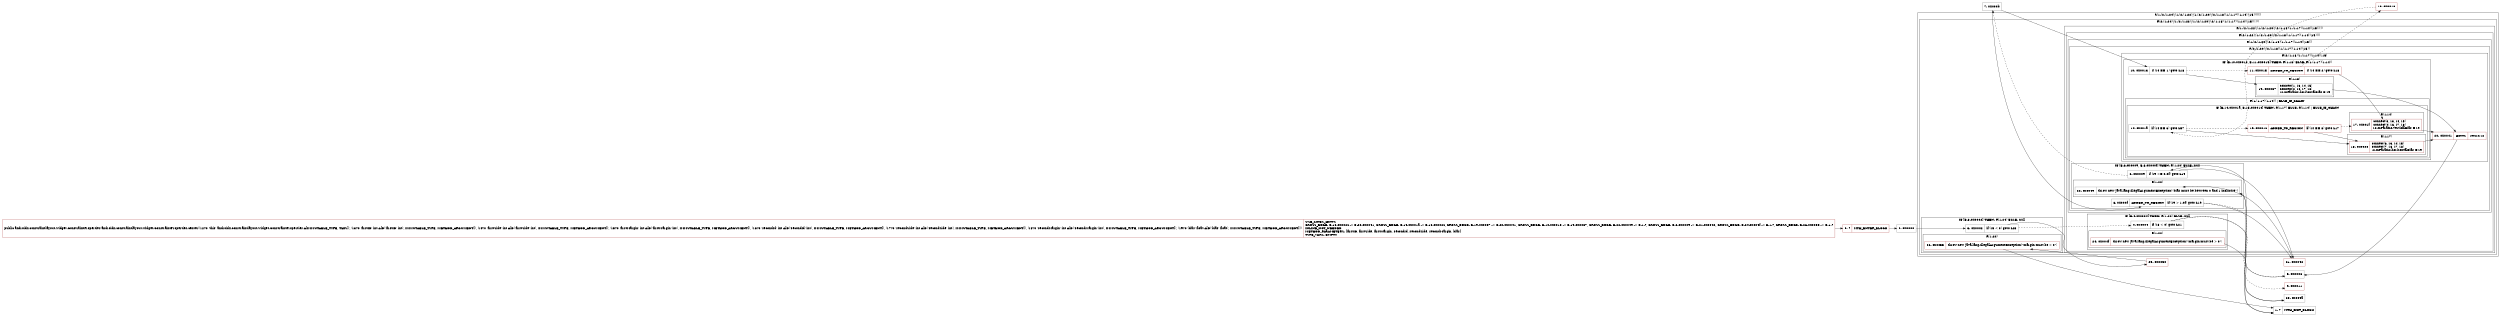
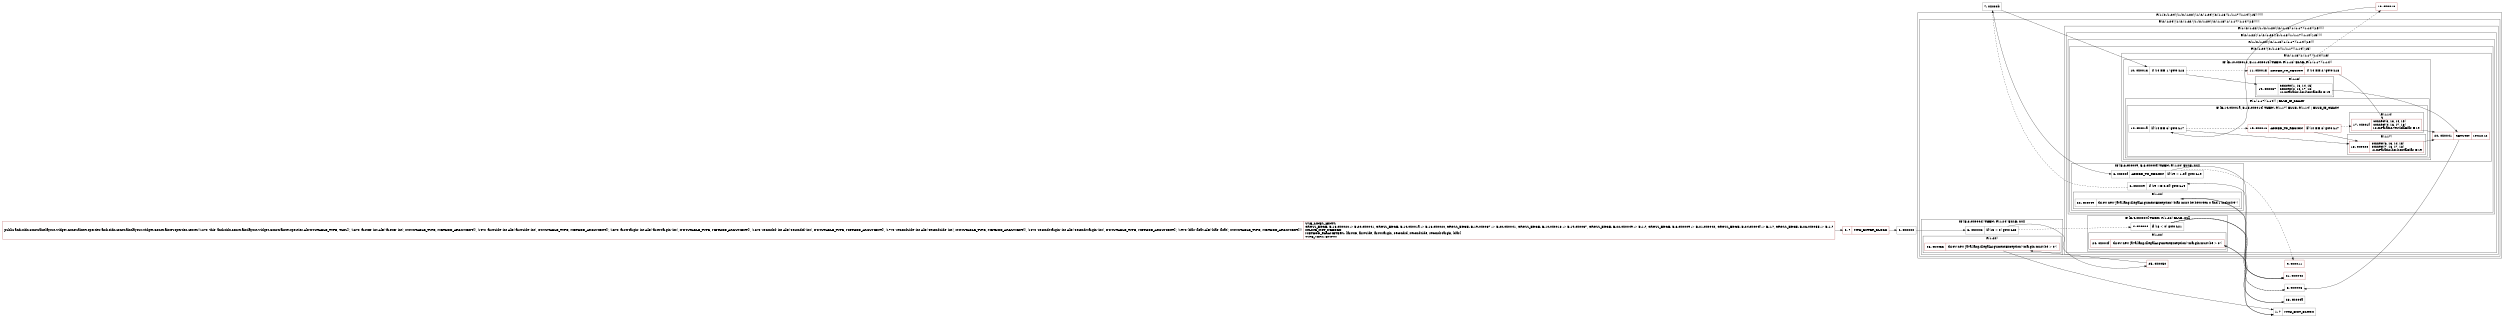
  digraph {
    rankdir=LR
    node [color=brown shape=record]
    n1 [label="{26\:\ 0x0055|throw new java.lang.IllegalArgumentException(\"margin must be \> 0\")\l}"]
    n2 [color=gray40 label="{3\:\ 0x0002|if (r5 \< 0) goto L23\l}"]
    n3 [label="{24\:\ 0x004f|throw new java.lang.IllegalArgumentException(\"margin must be \> 0\")\l}"]
    n4 [color=gray40 label="{4\:\ 0x0004|if (r8 \< 0) goto L21\l}"]
    n5 [color=gray40 label="{22\:\ 0x0049|throw new java.lang.IllegalArgumentException(\"bias must be between 0 and 1 inclusive\")\l}"]
    n6 [color=gray40 label="{6\:\ 0x0009|if (r9 \<= 0.0f) goto L19\l}"]
    n7 [color=gray40 label="{8\:\ 0x000f|ADDED_TO_REGION\l|if (r9 \> 1.0f) goto L19\l}"]
    n8 [color=gray40 label="{19\:\ 0x0037|connect(1, r3, r4, r5)\lconnect(2, r6, r7, r8)\lr2.mParams.horizontalBias = r9\l}"]
    n9 [label="{18\:\ 0x002c|connect(6, r3, r4, r5)\lconnect(7, r6, r7, r8)\lr2.mParams.horizontalBias = r9\l}"]
    n10 [label="{17\:\ 0x001f|connect(3, r3, r4, r5)\lconnect(4, r6, r7, r8)\lr2.mParams.verticalBias = r9\l}"]
-   n11 [color=gray40 label="{14\:\ 0x001a|if (r4 == 6) goto L57\l}"]
+   n11 [color=gray40 label="{14\:\ 0x001a|if (r4 == 6) goto L17\l}"]
    n12 [label="{15\:\ 0x001c|ADDED_TO_REGION\l|if (r4 == 8) goto L17\l}"]
    n13 [color=gray40 label="{10\:\ 0x0013|if (r4 == 1) goto L18\l}"]
    n14 [label="{11\:\ 0x0015|ADDED_TO_REGION\l|if (r4 == 2) goto L18\l}"]
-   n15 [label="{20\:\ 0x0041|HINTS\l|return r2\l}"]
+   n15 [label="{20\:\ 0x0041|RETURN\l|return r2\l}"]
    n16 [color=gray40 label="{1\:\ ?|MTH_EXIT_BLOCK\l}"]
    n17 [label="{25\:\ 0x0050}"]
    n18 [color=gray40 label="{5\:\ 0x0006}"]
    n19 [color=gray40 label="{23\:\ 0x004a}"]
    n20 [color=gray40 label="{7\:\ 0x000b}"]
    n21 [label="{21\:\ 0x0042}"]
    n22 [label="{9\:\ 0x0011}"]
    n23 [label="{13\:\ 0x0018}"]
    n24 [label="{0\:\ ?|MTH_ENTER_BLOCK\l}"]
    n25 [color=gray40 label="{2\:\ 0x0000}"]
    n26 [label="{public androidx.constraintlayout.widget.ConstraintProperties androidx.constraintlayout.widget.ConstraintProperties.center((r2v0 'this' androidx.constraintlayout.widget.ConstraintProperties A[IMMUTABLE_TYPE, THIS]), (r3v0 'firstID' int A[D('firstID' int), IMMUTABLE_TYPE, METHOD_ARGUMENT]), (r4v0 'firstSide' int A[D('firstSide' int), IMMUTABLE_TYPE, METHOD_ARGUMENT]), (r5v0 'firstMargin' int A[D('firstMargin' int), IMMUTABLE_TYPE, METHOD_ARGUMENT]), (r6v0 'secondId' int A[D('secondId' int), IMMUTABLE_TYPE, METHOD_ARGUMENT]), (r7v0 'secondSide' int A[D('secondSide' int), IMMUTABLE_TYPE, METHOD_ARGUMENT]), (r8v0 'secondMargin' int A[D('secondMargin' int), IMMUTABLE_TYPE, METHOD_ARGUMENT]), (r9v0 'bias' float A[D('bias' float), IMMUTABLE_TYPE, METHOD_ARGUMENT]))  | USE_LINES_HINTS\lCROSS_EDGE: B:18:0x002c \-\> B:20:0x0041, CROSS_EDGE: B:14:0x001a \-\> B:18:0x002c, CROSS_EDGE: B:19:0x0037 \-\> B:20:0x0041, CROSS_EDGE: B:10:0x0013 \-\> B:19:0x0037, CROSS_EDGE: B:22:0x0049 \-\> B:1:?, CROSS_EDGE: B:6:0x0009 \-\> B:21:0x0042, CROSS_EDGE: B:24:0x004f \-\> B:1:?, CROSS_EDGE: B:26:0x0055 \-\> B:1:?\lINLINE_NOT_NEEDED\lMETHOD_PARAMETERS: [firstID, firstSide, firstMargin, secondId, secondSide, secondMargin, bias]\lTYPE_VARS: EMPTY\l}"]
    subgraph cluster_1 {
      label="R(1:(2:(1:24)|(1:(2:(1:22)|(1:(2:(1:20)|(2:(1:18)(1:(1:17)(1:14))|15)))))))"
      subgraph cluster_2 {
        label="R(2:(1:24)|(1:(2:(1:22)|(1:(2:(1:20)|(2:(1:18)(1:(1:17)(1:14))|15))))))"
        subgraph cluster_3 {
          label="IF [B:3:0x0002] THEN: R(1:24) ELSE: null"
          n2
          subgraph cluster_4 {
            label="R(1:24)"
            n1
          }
        }
        subgraph cluster_5 {
          label="R(1:(2:(1:22)|(1:(2:(1:20)|(2:(1:18)(1:(1:17)(1:14))|15)))))"
          subgraph cluster_6 {
            label="R(2:(1:22)|(1:(2:(1:20)|(2:(1:18)(1:(1:17)(1:14))|15))))"
            subgraph cluster_7 {
              label="IF [B:4:0x0004] THEN: R(1:22) ELSE: null"
              n4
              subgraph cluster_8 {
                label="R(1:22)"
                n3
              }
            }
            subgraph cluster_9 {
              label="R(1:(2:(1:20)|(2:(1:18)(1:(1:17)(1:14))|15)))"
              subgraph cluster_10 {
                label="R(2:(1:20)|(2:(1:18)(1:(1:17)(1:14))|15))"
                subgraph cluster_11 {
                  label="IF [B:6:0x0009, B:8:0x000f] THEN: R(1:20) ELSE: null"
                  n6
                  n7
                  subgraph cluster_12 {
                    label="R(1:20)"
                    n5
                  }
                }
                subgraph cluster_13 {
                  label="R(2:(1:18)(1:(1:17)(1:14))|15)"
                  n15
                  subgraph cluster_14 {
                    label="IF [B:10:0x0013, B:11:0x0015] THEN: R(1:18) ELSE: R(1:(1:17)(1:14))"
                    n13
                    n14
                    subgraph cluster_15 {
                      label="R(1:18)"
                      n8
                    }
                    subgraph cluster_16 {
                      label="R(1:(1:17)(1:14)) | ELSE_IF_CHAIN\l"
                      subgraph cluster_17 {
                        label="IF [B:14:0x001a, B:15:0x001c] THEN: R(1:17) ELSE: R(1:14) | ELSE_IF_CHAIN\l"
                        n11
                        n12
                        subgraph cluster_18 {
                          label="R(1:17)"
                          n9
                        }
                        subgraph cluster_19 {
                          label="R(1:14)"
                          n10
                        }
                      }
                    }
                  }
                }
              }
            }
          }
        }
      }
    }
    n1 -> n16
    n2 -> n4 [style=dashed]
    n2 -> n17
    n3 -> n16
    n4 -> n18 [style=dashed]
    n4 -> n19
    n5 -> n16
    n6 -> n20 [style=dashed]
-   n6 -> n21
+   n4 -> n21
    n7 -> n21
    n7 -> n22 [style=dashed]
    n8 -> n15
    n9 -> n15
    n10 -> n15
    n11 -> n9
    n11 -> n12 [style=dashed]
    n12 -> n9
    n12 -> n10 [style=dashed]
    n13 -> n8
    n13 -> n14 [style=dashed]
    n14 -> n10
    n14 -> n23 [style=dashed]
    n15 -> n18
    n17 -> n1
    n18 -> n6
-   n19 -> n5
+   n19 -> n3
    n20 -> n7
    n20 -> n13
    n21 -> n5
-   n23 -> n11 [style=dashed]
+   n23 -> n11
    n24 -> n25
    n25 -> n2
    n26 -> n24
  }
